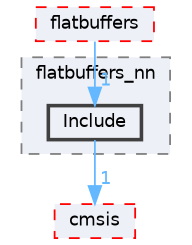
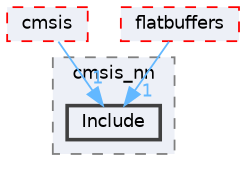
  digraph {
    compound=true
    node [color=red fillcolor="#edf0f7" fontname=Helvetica fontsize=10 shape=box style="filled,dashed"]
    edge [color=steelblue1 fontcolor=steelblue1 fontname=Helvetica fontsize=10 headlabel=1 labeldistance=1.5 labelfontname=Helvetica labelfontsize=10]
    n1 [color=grey25 height=0.2 label=Include style="filled,bold" width=0.4]
    n2 [height=0.2 label=cmsis width=0.4]
    n3 [height=0.2 label=flatbuffers width=0.4]
    subgraph cluster_1 {
      bgcolor="#edf0f7"
      fontname=Helvetica
      fontsize=10
-     label=flatbuffers_nn
+     label=cmsis_nn
      pencolor=grey50
      style="filled,dashed"
      n1
    }
-   n1 -> n2
+   n2 -> n1
    n3 -> n1
  }
